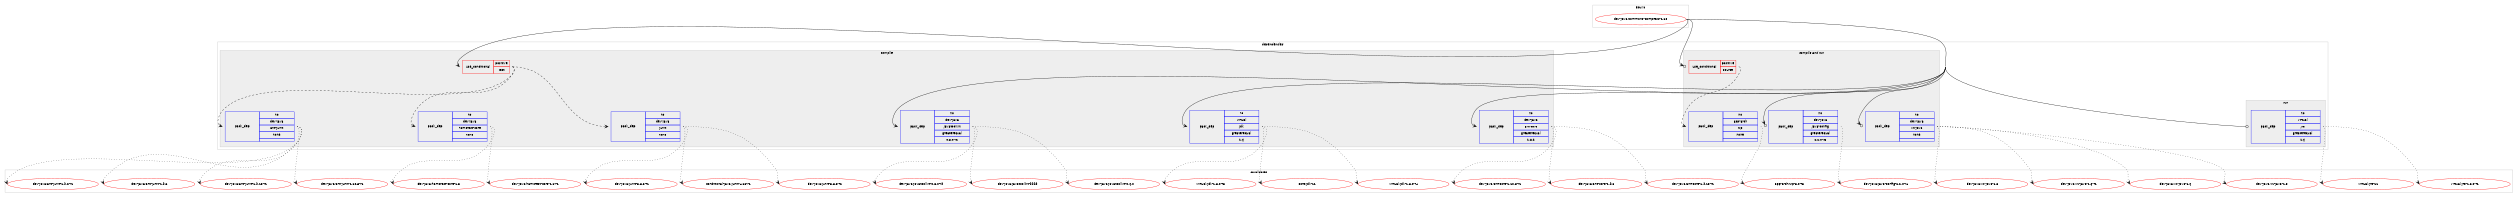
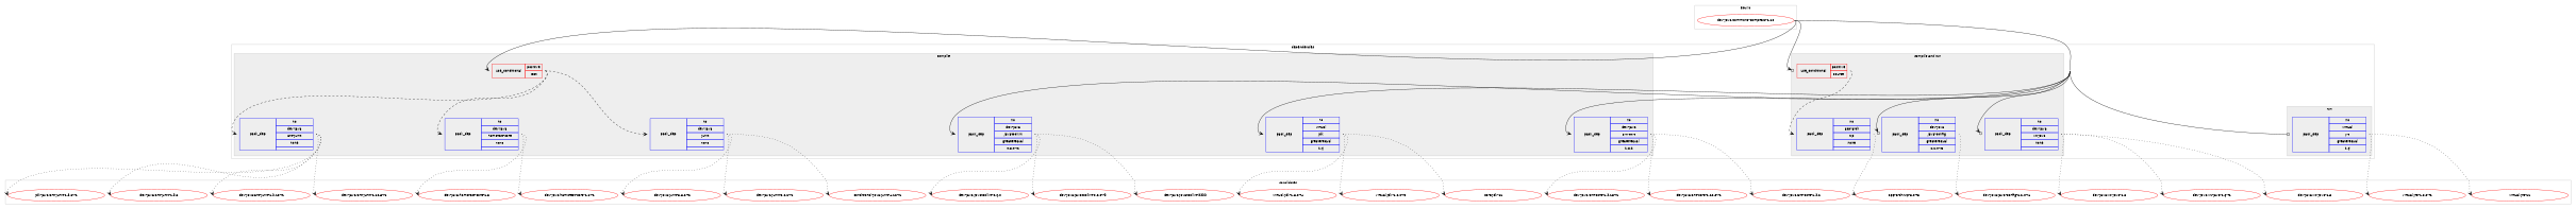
  digraph {
    compound=true
    concentrate=true
    fontname=Helvetica
    fontsize=10
    newrank=true
    rankdir=TB
    ranksep=1.5
    node [color=red fontname=Helvetica fontsize=10]
    edge [arrowhead=vee headport=w style=dotted tailport=e weight=100]
    n1 [label="dev-java/commons-compress-1.10" width=4]
    n2 [color=blue label=<<TABLE BORDER="0" CELLBORDER="1" CELLSPACING="0" CELLPADDING="4" WIDTH="220"><TR><TD ROWSPAN="6" CELLPADDING="30">pack_dep</TD></TR><TR><TD WIDTH="110">no</TD></TR><TR><TD>dev-java</TD></TR><TR><TD>hamcrest-core</TD></TR><TR><TD>none</TD></TR><TR><TD></TD></TR></TABLE>> shape=none]
    n3 [color=blue label=<<TABLE BORDER="0" CELLBORDER="1" CELLSPACING="0" CELLPADDING="4" WIDTH="220"><TR><TD ROWSPAN="6" CELLPADDING="30">pack_dep</TD></TR><TR><TD WIDTH="110">no</TD></TR><TR><TD>dev-java</TD></TR><TR><TD>junit</TD></TR><TR><TD>none</TD></TR><TR><TD></TD></TR></TABLE>> shape=none]
    n4 [color=blue label=<<TABLE BORDER="0" CELLBORDER="1" CELLSPACING="0" CELLPADDING="4" WIDTH="220"><TR><TD ROWSPAN="6" CELLPADDING="30">pack_dep</TD></TR><TR><TD WIDTH="110">no</TD></TR><TR><TD>dev-java</TD></TR><TR><TD>ant-junit</TD></TR><TR><TD>none</TD></TR><TR><TD></TD></TR></TABLE>> shape=none]
    n5 [label=<<TABLE BORDER="0" CELLBORDER="1" CELLSPACING="0" CELLPADDING="4"><TR><TD ROWSPAN="3" CELLPADDING="10">use_conditional</TD></TR><TR><TD>positive</TD></TR><TR><TD>test</TD></TR></TABLE>> shape=none]
    n6 [color=blue label=<<TABLE BORDER="0" CELLBORDER="1" CELLSPACING="0" CELLPADDING="4" WIDTH="220"><TR><TD ROWSPAN="6" CELLPADDING="30">pack_dep</TD></TR><TR><TD WIDTH="110">no</TD></TR><TR><TD>dev-java</TD></TR><TR><TD>ant-core</TD></TR><TR><TD>greaterequal</TD></TR><TR><TD>1.8.2</TD></TR></TABLE>> shape=none]
    n7 [color=blue label=<<TABLE BORDER="0" CELLBORDER="1" CELLSPACING="0" CELLPADDING="4" WIDTH="220"><TR><TD ROWSPAN="6" CELLPADDING="30">pack_dep</TD></TR><TR><TD WIDTH="110">no</TD></TR><TR><TD>dev-java</TD></TR><TR><TD>javatoolkit</TD></TR><TR><TD>greaterequal</TD></TR><TR><TD>0.3.0-r2</TD></TR></TABLE>> shape=none]
    n8 [color=blue label=<<TABLE BORDER="0" CELLBORDER="1" CELLSPACING="0" CELLPADDING="4" WIDTH="220"><TR><TD ROWSPAN="6" CELLPADDING="30">pack_dep</TD></TR><TR><TD WIDTH="110">no</TD></TR><TR><TD>virtual</TD></TR><TR><TD>jdk</TD></TR><TR><TD>greaterequal</TD></TR><TR><TD>1.6</TD></TR></TABLE>> shape=none]
    n9 [color=blue label=<<TABLE BORDER="0" CELLBORDER="1" CELLSPACING="0" CELLPADDING="4" WIDTH="220"><TR><TD ROWSPAN="6" CELLPADDING="30">pack_dep</TD></TR><TR><TD WIDTH="110">no</TD></TR><TR><TD>app-arch</TD></TR><TR><TD>zip</TD></TR><TR><TD>none</TD></TR><TR><TD></TD></TR></TABLE>> shape=none]
    n10 [label=<<TABLE BORDER="0" CELLBORDER="1" CELLSPACING="0" CELLPADDING="4"><TR><TD ROWSPAN="3" CELLPADDING="10">use_conditional</TD></TR><TR><TD>positive</TD></TR><TR><TD>source</TD></TR></TABLE>> shape=none]
    n11 [color=blue label=<<TABLE BORDER="0" CELLBORDER="1" CELLSPACING="0" CELLPADDING="4" WIDTH="220"><TR><TD ROWSPAN="6" CELLPADDING="30">pack_dep</TD></TR><TR><TD WIDTH="110">no</TD></TR><TR><TD>dev-java</TD></TR><TR><TD>java-config</TD></TR><TR><TD>greaterequal</TD></TR><TR><TD>2.2.0-r3</TD></TR></TABLE>> shape=none]
    n12 [color=blue label=<<TABLE BORDER="0" CELLBORDER="1" CELLSPACING="0" CELLPADDING="4" WIDTH="220"><TR><TD ROWSPAN="6" CELLPADDING="30">pack_dep</TD></TR><TR><TD WIDTH="110">no</TD></TR><TR><TD>dev-java</TD></TR><TR><TD>xz-java</TD></TR><TR><TD>none</TD></TR><TR><TD></TD></TR></TABLE>> shape=none]
    n13 [color=blue label=<<TABLE BORDER="0" CELLBORDER="1" CELLSPACING="0" CELLPADDING="4" WIDTH="220"><TR><TD ROWSPAN="6" CELLPADDING="30">pack_dep</TD></TR><TR><TD WIDTH="110">no</TD></TR><TR><TD>virtual</TD></TR><TR><TD>jre</TD></TR><TR><TD>greaterequal</TD></TR><TR><TD>1.6</TD></TR></TABLE>> shape=none]
    n14 [label="dev-java/junit-3.8.2-r1" width=4]
    n15 [label="dev-java/junit-3.8.2-r2" width=4]
    n16 [label="conditional-java/junit-4.12-r1" width=4]
    n17 [label="dev-java/ant-junit-1.10.5-r1" width=4]
    n18 [label="dev-java/ant-junit-1.9.13-r1" width=4]
    n19 [label="dev-java/ant-junit-1.9.2" width=4]
-   n20 [label="dev-java/ant-junit-1.9.2-r1" width=4]
+   n20 [label="jdk-java/ant-junit-1.9.2-r1" width=4]
    n21 [label="dev-java/hamcrest-core-1.1-r1" width=4]
    n22 [label="dev-java/hamcrest-core-1.3" width=4]
    n23 [label="dev-java/javatoolkit-0.3.0-r9" width=4]
    n24 [label="dev-java/javatoolkit-0.6.0" width=4]
    n25 [label="dev-java/javatoolkit-9999" width=4]
    n26 [label="dev-java/ant-core-1.10.5-r1" width=4]
    n27 [label="dev-java/ant-core-1.9.13-r1" width=4]
    n28 [label="dev-java/ant-core-1.9.2" width=4]
    n29 [label="virtual/jdk-1.8.0-r3" width=4]
    n30 [label="virtual/jdk-1.8.0-r4" width=4]
    n31 [label="core/jdk-11" width=4]
    n32 [label="app-arch/zip-3.0-r3" width=4]
    n33 [label="dev-java/java-config-2.2.0-r4" width=4]
    n34 [label="dev-java/xz-java-1.5" width=4]
-   n35 [label="dev-java/xz-java-1.6" width=4]
    n36 [label="dev-java/xz-java-1.6-r1" width=4]
    n37 [label="dev-java/xz-java-1.8" width=4]
    n38 [label="virtual/jre-1.8.0-r1" width=4]
    n39 [label="virtual/jre-11" width=4]
    subgraph cluster_1 {
      color=gray
      label=<<i>ebuild</i>>
      rank=same
      n1
    }
    subgraph cluster_2 {
      color=gray
      label=<<i>dependencies</i>>
      subgraph cluster_3 {
        color=gray
        fillcolor="#eeeeee"
        label=<<i>compile</i>>
        style=filled
        subgraph sub_4 {
          color=gray
          fillcolor="#eeeeee"
          label=<<i>compile</i>>
          style=filled
          n5
          subgraph sub_5 {
            color=gray
            fillcolor="#eeeeee"
            label=<<i>compile</i>>
            style=filled
            n2
          }
          subgraph sub_6 {
            color=gray
            fillcolor="#eeeeee"
            label=<<i>compile</i>>
            style=filled
            n3
          }
          subgraph sub_7 {
            color=gray
            fillcolor="#eeeeee"
            label=<<i>compile</i>>
            style=filled
            n4
          }
        }
        subgraph sub_8 {
          color=gray
          fillcolor="#eeeeee"
          label=<<i>compile</i>>
          style=filled
          n6
        }
        subgraph sub_9 {
          color=gray
          fillcolor="#eeeeee"
          label=<<i>compile</i>>
          style=filled
          n7
        }
        subgraph sub_10 {
          color=gray
          fillcolor="#eeeeee"
          label=<<i>compile</i>>
          style=filled
          n8
        }
      }
      subgraph cluster_11 {
        color=gray
        fillcolor="#eeeeee"
        label=<<i>compile and run</i>>
        style=filled
        subgraph sub_12 {
          color=gray
          fillcolor="#eeeeee"
          label=<<i>compile and run</i>>
          style=filled
          n10
          subgraph sub_13 {
            color=gray
            fillcolor="#eeeeee"
            label=<<i>compile and run</i>>
            style=filled
            n9
          }
        }
        subgraph sub_14 {
          color=gray
          fillcolor="#eeeeee"
          label=<<i>compile and run</i>>
          style=filled
          n11
        }
        subgraph sub_15 {
          color=gray
          fillcolor="#eeeeee"
          label=<<i>compile and run</i>>
          style=filled
          n12
        }
      }
      subgraph cluster_16 {
        color=gray
        fillcolor="#eeeeee"
        label=<<i>run</i>>
        style=filled
        subgraph sub_17 {
          color=gray
          fillcolor="#eeeeee"
          label=<<i>run</i>>
          style=filled
          n13
        }
      }
    }
    subgraph cluster_18 {
      color=gray
      label=<<i>candidates</i>>
      rank=same
      subgraph sub_19 {
        color=black
        label=<<i>candidates</i>>
        nodesep=1
        rank=same
        n14
        n15
        n16
      }
      subgraph sub_20 {
        color=black
        label=<<i>candidates</i>>
        nodesep=1
        rank=same
        n17
        n18
        n19
        n20
      }
      subgraph sub_21 {
        color=black
        label=<<i>candidates</i>>
        nodesep=1
        rank=same
        n21
        n22
      }
      subgraph sub_22 {
        color=black
        label=<<i>candidates</i>>
        nodesep=1
        rank=same
        n23
        n24
        n25
      }
      subgraph sub_23 {
        color=black
        label=<<i>candidates</i>>
        nodesep=1
        rank=same
        n26
        n27
        n28
      }
      subgraph sub_24 {
        color=black
        label=<<i>candidates</i>>
        nodesep=1
        rank=same
        n29
        n30
        n31
      }
      subgraph sub_25 {
        color=black
        label=<<i>candidates</i>>
        nodesep=1
        rank=same
        n32
      }
      subgraph sub_26 {
        color=black
        label=<<i>candidates</i>>
        nodesep=1
        rank=same
        n33
      }
      subgraph sub_27 {
        color=black
        label=<<i>candidates</i>>
        nodesep=1
        rank=same
        n34
-       n35
        n36
        n37
      }
      subgraph sub_28 {
        color=black
        label=<<i>candidates</i>>
        nodesep=1
        rank=same
        n38
        n39
      }
    }
    n1 -> n5 [style=solid weight=20]
    n1 -> n6 [style=solid weight=20]
    n1 -> n7 [style=solid weight=20]
    n1 -> n8 [style=solid weight=20]
    n1 -> n10 [arrowhead=odotvee style=solid weight=20]
    n1 -> n11 [arrowhead=odotvee style=solid weight=20]
    n1 -> n12 [arrowhead=odotvee style=solid weight=20]
    n1 -> n13 [arrowhead=odot style=solid weight=20]
    n2 -> n21
    n2 -> n22
    n3 -> n14
    n3 -> n15
    n3 -> n16
    n4 -> n17
    n4 -> n18
    n4 -> n19
    n4 -> n20
    n5 -> n2 [style=dashed weight=20]
    n5 -> n3 [style=dashed weight=20]
    n5 -> n4 [style=dashed weight=20]
    n6 -> n26
    n6 -> n27
    n6 -> n28
    n7 -> n23
    n7 -> n24
    n7 -> n25
    n8 -> n29
    n8 -> n30
    n8 -> n31
    n9 -> n32
    n10 -> n9 [style=dashed weight=20]
    n11 -> n33
    n12 -> n34
-   n12 -> n35
    n12 -> n36
    n12 -> n37
    n13 -> n38
    n13 -> n39
  }
